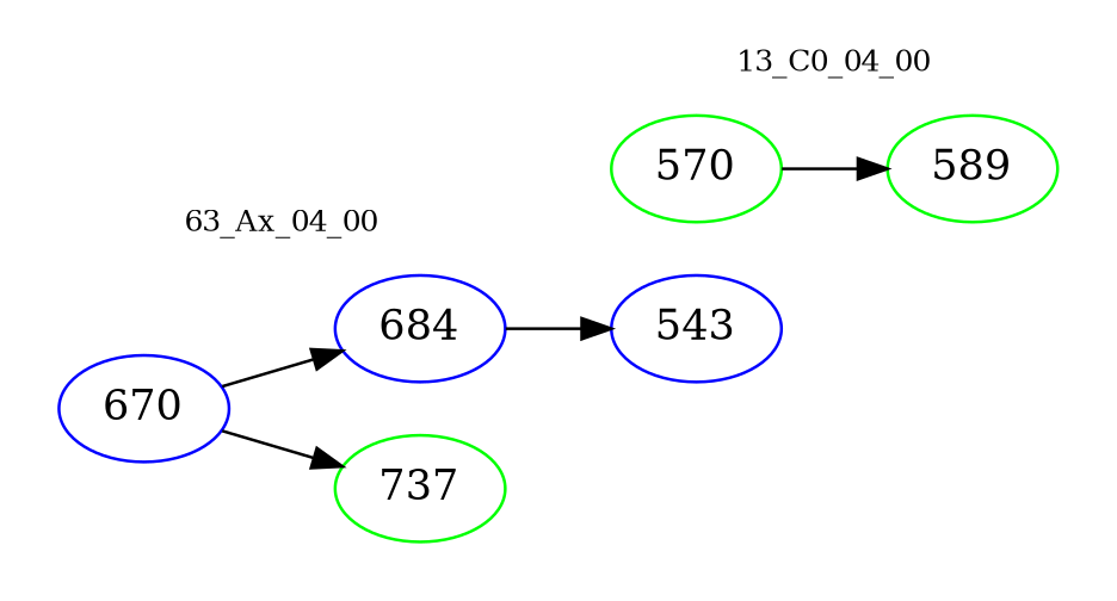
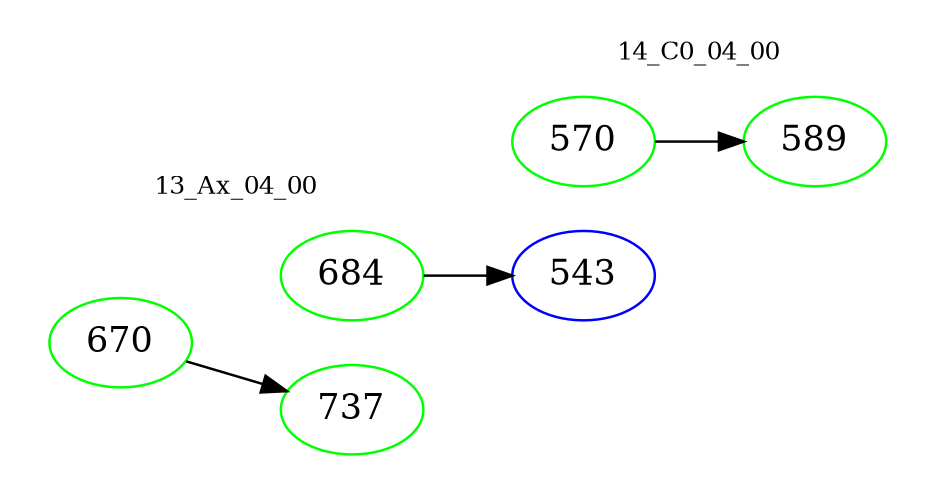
  digraph {
    rankdir=LR
    node [color=green]
    edge [color=black]
-   n1 [color=blue label=670]
+   n1 [label=670]
    n2 [label=737]
-   n3 [color=blue label=684]
+   n3 [label=684]
    n4 [label=570]
    n5 [color=blue label=543]
    n6 [label=589]
    subgraph cluster_1 {
      color=white
      fontsize=10
-     label="63_Ax_04_00"
+     label="13_Ax_04_00"
      n1
      n2
      n3
    }
    subgraph cluster_2 {
      color=white
      fontsize=10
-     label="13_C0_04_00"
+     label="14_C0_04_00"
      n4
      n5
      n6
    }
    n1 -> n2
-   n1 -> n3
    n3 -> n5
    n4 -> n6
  }
